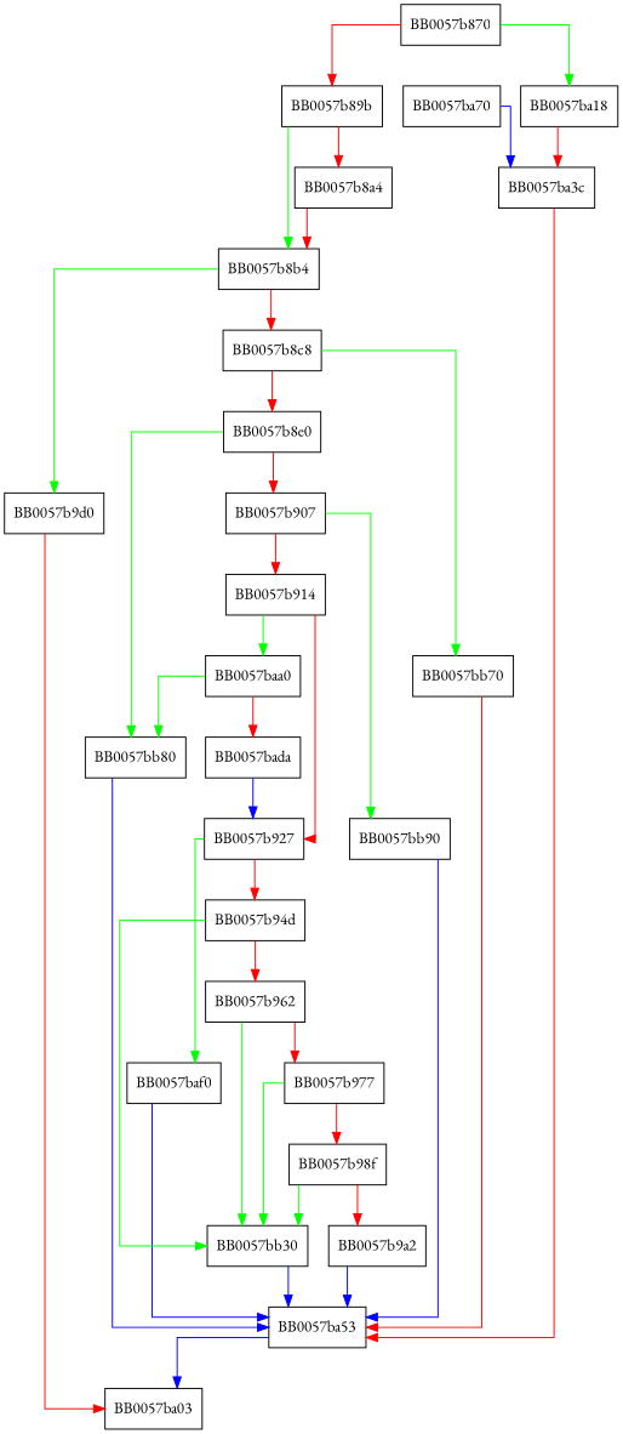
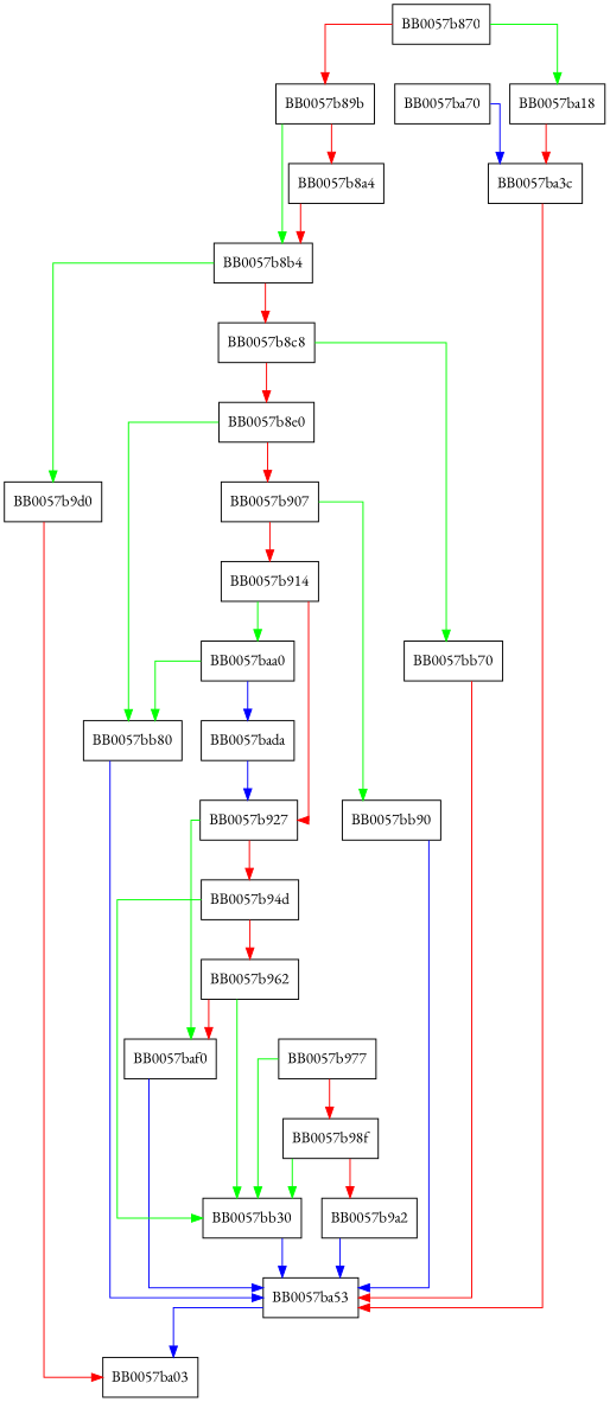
  digraph {
    fontname="EB Garamond"
    splines=ortho
    node [fontname="EB Garamond" shape=box]
    edge [color=red fontname="EB Garamond"]
    BB0057b870
    BB0057ba18
    BB0057b89b
    BB0057ba3c
    BB0057b8b4
    BB0057b8a4
    BB0057ba53
    BB0057b9d0
    BB0057b8c8
    BB0057ba03
    BB0057bb70
    BB0057b8e0
    BB0057ba70
    BB0057bb80
    BB0057b907
    BB0057bb90
    BB0057b914
    BB0057baa0
    BB0057b927
    BB0057bada
    BB0057baf0
    BB0057b94d
    BB0057bb30
    BB0057b962
    BB0057b977
    BB0057b98f
    BB0057b9a2
    BB0057b870 -> BB0057ba18 [color=green]
    BB0057b870 -> BB0057b89b
    BB0057ba18 -> BB0057ba3c
    BB0057b89b -> BB0057b8b4 [color=green]
    BB0057b89b -> BB0057b8a4
    BB0057ba3c -> BB0057ba53
    BB0057b8b4 -> BB0057b9d0 [color=green]
    BB0057b8b4 -> BB0057b8c8
    BB0057b8a4 -> BB0057b8b4
    BB0057ba53 -> BB0057ba03 [color=blue]
    BB0057b9d0 -> BB0057ba03
    BB0057b8c8 -> BB0057bb70 [color=green]
    BB0057b8c8 -> BB0057b8e0
    BB0057bb70 -> BB0057ba53
    BB0057b8e0 -> BB0057bb80 [color=green]
    BB0057b8e0 -> BB0057b907
    BB0057ba70 -> BB0057ba3c [color=blue]
    BB0057bb80 -> BB0057ba53 [color=blue]
    BB0057b907 -> BB0057bb90 [color=green]
    BB0057b907 -> BB0057b914
    BB0057bb90 -> BB0057ba53 [color=blue]
    BB0057b914 -> BB0057baa0 [color=green]
    BB0057b914 -> BB0057b927
    BB0057baa0 -> BB0057bb80 [color=green]
-   BB0057baa0 -> BB0057bada
+   BB0057baa0 -> BB0057bada [color=blue]
    BB0057b927 -> BB0057baf0 [color=green]
    BB0057b927 -> BB0057b94d
    BB0057bada -> BB0057b927 [color=blue]
    BB0057baf0 -> BB0057ba53 [color=blue]
    BB0057b94d -> BB0057bb30 [color=green]
    BB0057b94d -> BB0057b962
    BB0057bb30 -> BB0057ba53 [color=blue]
    BB0057b962 -> BB0057bb30 [color=green]
-   BB0057b962 -> BB0057b977
+   BB0057b962 -> BB0057baf0
    BB0057b977 -> BB0057bb30 [color=green]
    BB0057b977 -> BB0057b98f
    BB0057b98f -> BB0057bb30 [color=green]
    BB0057b98f -> BB0057b9a2
    BB0057b9a2 -> BB0057ba53 [color=blue]
  }
